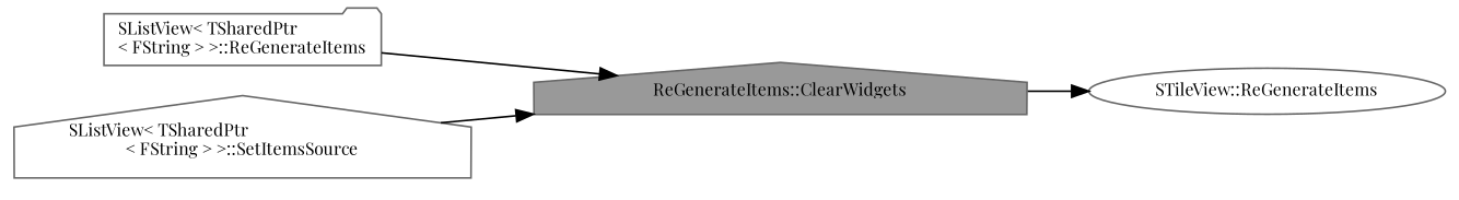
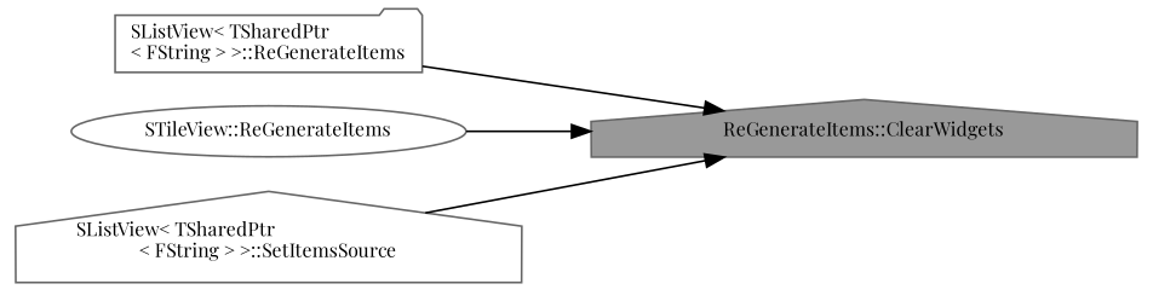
  digraph {
    fontname="Playfair Display"
    rankdir=RL
    node [color=grey40 fillcolor=white fontname="Playfair Display" fontsize=10 shape=house style=filled]
    edge [color=black dir=back fontname="Playfair Display" fontsize=10 labelfontname=Helvetica labelfontsize=10 style=solid]
    n1 [color=gray40 fillcolor=grey60 fontcolor=black height=0.2 label="ReGenerateItems::ClearWidgets" width=0.4]
    n2 [height=0.2 label="SListView\< TSharedPtr\l\< FString \> \>::ReGenerateItems" shape=folder width=0.4]
    n3 [height=0.2 label="STileView::ReGenerateItems" shape=ellipse width=0.4]
    n4 [height=0.2 label="SListView\< TSharedPtr\l\< FString \> \>::SetItemsSource" width=0.4]
    n1 -> n2
-   n3 -> n1
+   n1 -> n3
    n1 -> n4
  }
